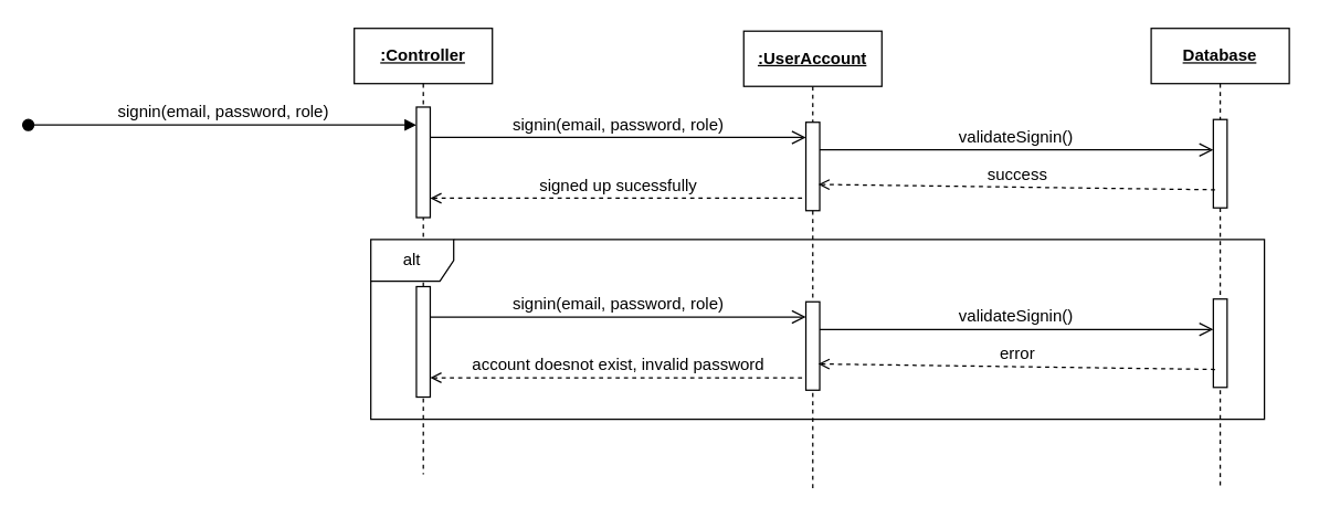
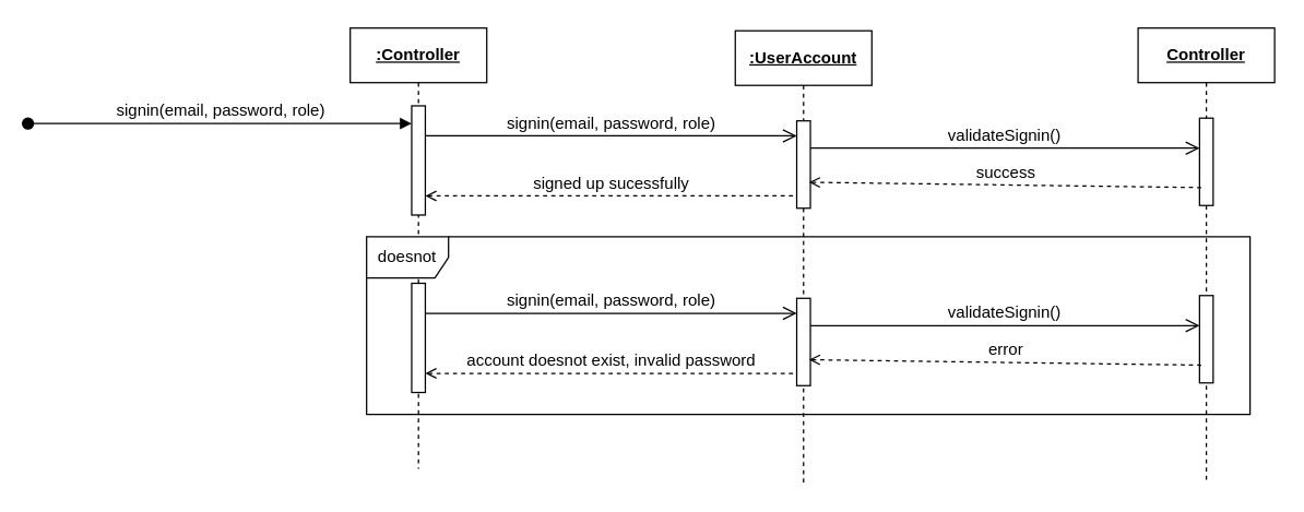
  <mxCell id="0" />
  <mxCell id="1" parent="0" />
  <mxCell id="2" value="&lt;b&gt;&lt;u&gt;:Controller&lt;/u&gt;&lt;/b&gt;" style="shape=umlLifeline;perimeter=lifelinePerimeter;whiteSpace=wrap;html=1;container=1;dropTarget=0;collapsible=0;recursiveResize=0;outlineConnect=0;portConstraint=eastwest;newEdgeStyle={&quot;edgeStyle&quot;:&quot;elbowEdgeStyle&quot;,&quot;elbow&quot;:&quot;vertical&quot;,&quot;curved&quot;:0,&quot;rounded&quot;:0};" vertex="1" parent="1"><mxGeometry x="256" y="20" width="100" height="323" as="geometry" /></mxCell>
  <mxCell id="3" value="" style="html=1;points=[[0,0,0,0,5],[0,1,0,0,-5],[1,0,0,0,5],[1,1,0,0,-5]];perimeter=orthogonalPerimeter;outlineConnect=0;targetShapes=umlLifeline;portConstraint=eastwest;newEdgeStyle={&quot;curved&quot;:0,&quot;rounded&quot;:0};" vertex="1" parent="2"><mxGeometry x="45" y="57" width="10" height="80" as="geometry" /></mxCell>
  <mxCell id="4" value="" style="html=1;points=[[0,0,0,0,5],[0,1,0,0,-5],[1,0,0,0,5],[1,1,0,0,-5]];perimeter=orthogonalPerimeter;outlineConnect=0;targetShapes=umlLifeline;portConstraint=eastwest;newEdgeStyle={&quot;curved&quot;:0,&quot;rounded&quot;:0};" vertex="1" parent="2"><mxGeometry x="45" y="187" width="10" height="80" as="geometry" /></mxCell>
  <mxCell id="5" value="&lt;b&gt;&lt;u&gt;:UserAccount&lt;/u&gt;&lt;/b&gt;" style="shape=umlLifeline;perimeter=lifelinePerimeter;whiteSpace=wrap;html=1;container=1;dropTarget=0;collapsible=0;recursiveResize=0;outlineConnect=0;portConstraint=eastwest;newEdgeStyle={&quot;edgeStyle&quot;:&quot;elbowEdgeStyle&quot;,&quot;elbow&quot;:&quot;vertical&quot;,&quot;curved&quot;:0,&quot;rounded&quot;:0};" vertex="1" parent="1"><mxGeometry x="538" y="22" width="100" height="331" as="geometry" /></mxCell>
  <mxCell id="6" value="" style="html=1;points=[[0,0,0,0,5],[0,1,0,0,-5],[1,0,0,0,5],[1,1,0,0,-5]];perimeter=orthogonalPerimeter;outlineConnect=0;targetShapes=umlLifeline;portConstraint=eastwest;newEdgeStyle={&quot;curved&quot;:0,&quot;rounded&quot;:0};" vertex="1" parent="5"><mxGeometry x="45" y="66" width="10" height="64" as="geometry" /></mxCell>
  <mxCell id="7" value="" style="html=1;points=[[0,0,0,0,5],[0,1,0,0,-5],[1,0,0,0,5],[1,1,0,0,-5]];perimeter=orthogonalPerimeter;outlineConnect=0;targetShapes=umlLifeline;portConstraint=eastwest;newEdgeStyle={&quot;curved&quot;:0,&quot;rounded&quot;:0};" vertex="1" parent="5"><mxGeometry x="45" y="196" width="10" height="64" as="geometry" /></mxCell>
  <mxCell id="8" value="signin(email, password, role)" style="html=1;verticalAlign=bottom;endArrow=none;curved=0;rounded=0;fontSize=12;startSize=8;endSize=8;endFill=0;startArrow=open;startFill=0;" edge="1" parent="1" source="6"><mxGeometry relative="1" as="geometry"><mxPoint x="558" y="99" as="sourcePoint" /><mxPoint x="311" y="99" as="targetPoint" /></mxGeometry></mxCell>
  <mxCell id="9" value="signed up sucessfully" style="html=1;verticalAlign=bottom;endArrow=none;dashed=1;endSize=8;curved=0;rounded=0;fontSize=12;startArrow=open;startFill=0;endFill=0;" edge="1" parent="1" target="6"><mxGeometry relative="1" as="geometry"><mxPoint x="460" y="143" as="targetPoint" /><mxPoint x="311" y="143" as="sourcePoint" /></mxGeometry></mxCell>
  <mxCell id="10" value="signin(email, password, role)" style="html=1;verticalAlign=bottom;startArrow=oval;startFill=1;endArrow=block;startSize=8;curved=0;rounded=0;fontSize=12;" edge="1" parent="1" target="3"><mxGeometry width="60" relative="1" as="geometry"><mxPoint x="20" y="90" as="sourcePoint" /><mxPoint x="306" y="90" as="targetPoint" /></mxGeometry></mxCell>
- <mxCell id="11" value="alt" style="shape=umlFrame;whiteSpace=wrap;html=1;pointerEvents=0;" vertex="1" parent="1"><mxGeometry x="268" y="173" width="647" height="130" as="geometry" /></mxCell>
+ <mxCell id="11" value="doesnot" style="shape=umlFrame;whiteSpace=wrap;html=1;pointerEvents=0;" vertex="1" parent="1"><mxGeometry x="268" y="173" width="647" height="130" as="geometry" /></mxCell>
  <mxCell id="12" value="signin(email, password, role)" style="html=1;verticalAlign=bottom;endArrow=none;curved=0;rounded=0;fontSize=12;startSize=8;endSize=8;endFill=0;startArrow=open;startFill=0;" edge="1" parent="1" source="7"><mxGeometry relative="1" as="geometry"><mxPoint x="558" y="229" as="sourcePoint" /><mxPoint x="311" y="229" as="targetPoint" /></mxGeometry></mxCell>
  <mxCell id="13" value="account doesnot exist, invalid password" style="html=1;verticalAlign=bottom;endArrow=none;dashed=1;endSize=8;curved=0;rounded=0;fontSize=12;startArrow=open;startFill=0;endFill=0;" edge="1" parent="1" target="7"><mxGeometry relative="1" as="geometry"><mxPoint x="460" y="273" as="targetPoint" /><mxPoint x="311" y="273" as="sourcePoint" /></mxGeometry></mxCell>
- <mxCell id="14" value="&lt;b&gt;&lt;u&gt;Database&lt;/u&gt;&lt;/b&gt;" style="shape=umlLifeline;perimeter=lifelinePerimeter;whiteSpace=wrap;html=1;container=1;dropTarget=0;collapsible=0;recursiveResize=0;outlineConnect=0;portConstraint=eastwest;newEdgeStyle={&quot;edgeStyle&quot;:&quot;elbowEdgeStyle&quot;,&quot;elbow&quot;:&quot;vertical&quot;,&quot;curved&quot;:0,&quot;rounded&quot;:0};" vertex="1" parent="1"><mxGeometry x="833" y="20" width="100" height="331" as="geometry" /></mxCell>
+ <mxCell id="14" value="&lt;b&gt;&lt;u&gt;Controller&lt;/u&gt;&lt;/b&gt;" style="shape=umlLifeline;perimeter=lifelinePerimeter;whiteSpace=wrap;html=1;container=1;dropTarget=0;collapsible=0;recursiveResize=0;outlineConnect=0;portConstraint=eastwest;newEdgeStyle={&quot;edgeStyle&quot;:&quot;elbowEdgeStyle&quot;,&quot;elbow&quot;:&quot;vertical&quot;,&quot;curved&quot;:0,&quot;rounded&quot;:0};" vertex="1" parent="1"><mxGeometry x="833" y="20" width="100" height="331" as="geometry" /></mxCell>
  <mxCell id="15" value="" style="html=1;points=[[0,0,0,0,5],[0,1,0,0,-5],[1,0,0,0,5],[1,1,0,0,-5]];perimeter=orthogonalPerimeter;outlineConnect=0;targetShapes=umlLifeline;portConstraint=eastwest;newEdgeStyle={&quot;curved&quot;:0,&quot;rounded&quot;:0};" vertex="1" parent="14"><mxGeometry x="45" y="66" width="10" height="64" as="geometry" /></mxCell>
  <mxCell id="16" value="" style="html=1;points=[[0,0,0,0,5],[0,1,0,0,-5],[1,0,0,0,5],[1,1,0,0,-5]];perimeter=orthogonalPerimeter;outlineConnect=0;targetShapes=umlLifeline;portConstraint=eastwest;newEdgeStyle={&quot;curved&quot;:0,&quot;rounded&quot;:0};" vertex="1" parent="14"><mxGeometry x="45" y="196" width="10" height="64" as="geometry" /></mxCell>
  <mxCell id="17" value="validateSignin()" style="html=1;verticalAlign=bottom;endArrow=none;curved=0;rounded=0;fontSize=12;startSize=8;endSize=8;endFill=0;startArrow=open;startFill=0;" edge="1" parent="1" source="15"><mxGeometry relative="1" as="geometry"><mxPoint x="868" y="108" as="sourcePoint" /><mxPoint x="593" y="108" as="targetPoint" /></mxGeometry></mxCell>
  <mxCell id="18" value="success" style="html=1;verticalAlign=bottom;endArrow=none;dashed=1;endSize=8;curved=0;rounded=0;fontSize=12;startArrow=open;startFill=0;endFill=0;entryX=0.164;entryY=0.795;entryDx=0;entryDy=0;entryPerimeter=0;" edge="1" parent="1" target="15"><mxGeometry relative="1" as="geometry"><mxPoint x="864" y="133" as="targetPoint" /><mxPoint x="592" y="133" as="sourcePoint" /></mxGeometry></mxCell>
  <mxCell id="19" value="validateSignin()" style="html=1;verticalAlign=bottom;endArrow=none;curved=0;rounded=0;fontSize=12;startSize=8;endSize=8;endFill=0;startArrow=open;startFill=0;" edge="1" parent="1"><mxGeometry relative="1" as="geometry"><mxPoint x="878" y="238" as="sourcePoint" /><mxPoint x="593" y="238" as="targetPoint" /></mxGeometry></mxCell>
  <mxCell id="20" value="error" style="html=1;verticalAlign=bottom;endArrow=none;dashed=1;endSize=8;curved=0;rounded=0;fontSize=12;startArrow=open;startFill=0;endFill=0;entryX=0.164;entryY=0.795;entryDx=0;entryDy=0;entryPerimeter=0;" edge="1" parent="1"><mxGeometry relative="1" as="geometry"><mxPoint x="880" y="267" as="targetPoint" /><mxPoint x="592" y="263" as="sourcePoint" /></mxGeometry></mxCell>
